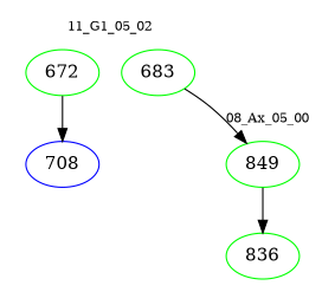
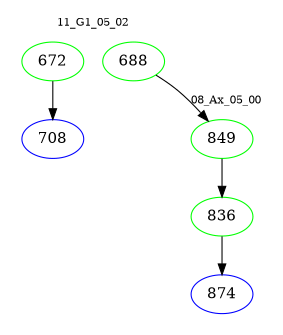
  digraph {
    node [color=green]
    edge [color=black]
    n1 [label=849]
    n2 [label=836]
-   n4 [label=683]
+   n3 [color=blue label=874]
+   n4 [label=688]
    n5 [label=672]
    n6 [color=blue label=708]
    subgraph cluster_1 {
      color=white
      fontsize=10
      label="08_Ax_05_00"
      n1
      n2
+     n3
    }
    subgraph cluster_2 {
      color=white
      fontsize=10
      label="11_G1_05_02"
      n4
      n5
      n6
    }
    n1 -> n2
+   n2 -> n3
    n4 -> n1
    n5 -> n6
  }
